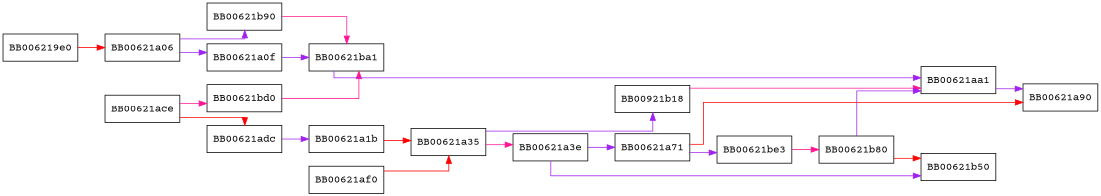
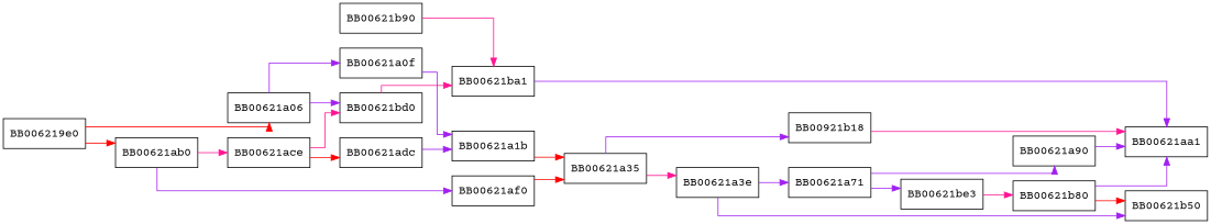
  digraph {
    fontname="Courier Prime"
    rankdir=LR
    splines=ortho
    node [fontname="Courier Prime" shape=box]
    edge [color=purple fontname="Courier Prime"]
    BB006219e0
+   BB00621ab0
    BB00621a06
    BB00621af0
    BB00621ace
    BB00621b90
    BB00621a0f
    BB00621a35
    BB00621bd0
    BB00621adc
    BB00621ba1
    BB00621a1b
    BB00621aa1
    n14 [label=BB00921b18]
    BB00621a3e
    BB00621b50
    BB00621a71
    BB00621be3
    BB00621a90
    BB00621b80
+   BB006219e0 -> BB00621ab0 [color=red]
    BB006219e0 -> BB00621a06 [color=red]
-   BB00621a06 -> BB00621b90
+   BB00621ab0 -> BB00621af0
+   BB00621ab0 -> BB00621ace [color=deeppink]
+   BB00621a06 -> BB00621bd0
    BB00621a06 -> BB00621a0f
    BB00621af0 -> BB00621a35 [color=red]
    BB00621ace -> BB00621bd0 [color=deeppink]
    BB00621ace -> BB00621adc [color=red]
    BB00621b90 -> BB00621ba1 [color=deeppink]
-   BB00621a0f -> BB00621ba1
+   BB00621a0f -> BB00621a1b
    BB00621a35 -> n14
    BB00621a35 -> BB00621a3e [color=deeppink]
    BB00621bd0 -> BB00621ba1 [color=deeppink]
    BB00621adc -> BB00621a1b
    BB00621ba1 -> BB00621aa1
    BB00621a1b -> BB00621a35 [color=red]
    n14 -> BB00621aa1 [color=deeppink]
    BB00621a3e -> BB00621b50
    BB00621a3e -> BB00621a71
    BB00621a71 -> BB00621be3
-   BB00621a71 -> BB00621a90 [color=red]
+   BB00621a71 -> BB00621a90
    BB00621be3 -> BB00621b80 [color=deeppink]
-   BB00621aa1 -> BB00621a90
+   BB00621a90 -> BB00621aa1
    BB00621b80 -> BB00621aa1
    BB00621b80 -> BB00621b50 [color=red]
  }
